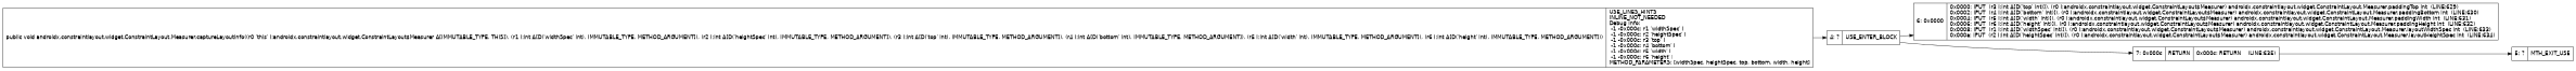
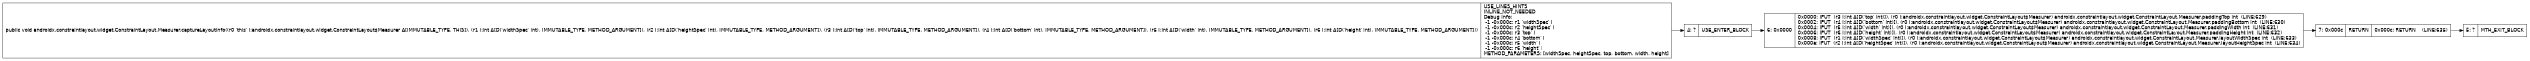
  digraph {
    fontname="DejaVu Sans"
    rankdir=LR
    node [fontname="DejaVu Sans" shape=record]
    edge [fontname="DejaVu Sans"]
    n1 [label="{4\:\ ?|USE_ENTER_BLOCK\l}"]
    n2 [label="{6\:\ 0x0000|0x0000: IPUT  (r3 I:int A[D('top' int)]), (r0 I:androidx.constraintlayout.widget.ConstraintLayout$Measurer) androidx.constraintlayout.widget.ConstraintLayout.Measurer.paddingTop int  (LINE:629)\l0x0002: IPUT  (r4 I:int A[D('bottom' int)]), (r0 I:androidx.constraintlayout.widget.ConstraintLayout$Measurer) androidx.constraintlayout.widget.ConstraintLayout.Measurer.paddingBottom int  (LINE:630)\l0x0004: IPUT  (r5 I:int A[D('width' int)]), (r0 I:androidx.constraintlayout.widget.ConstraintLayout$Measurer) androidx.constraintlayout.widget.ConstraintLayout.Measurer.paddingWidth int  (LINE:631)\l0x0006: IPUT  (r6 I:int A[D('height' int)]), (r0 I:androidx.constraintlayout.widget.ConstraintLayout$Measurer) androidx.constraintlayout.widget.ConstraintLayout.Measurer.paddingHeight int  (LINE:632)\l0x0008: IPUT  (r1 I:int A[D('widthSpec' int)]), (r0 I:androidx.constraintlayout.widget.ConstraintLayout$Measurer) androidx.constraintlayout.widget.ConstraintLayout.Measurer.layoutWidthSpec int  (LINE:633)\l0x000a: IPUT  (r2 I:int A[D('heightSpec' int)]), (r0 I:androidx.constraintlayout.widget.ConstraintLayout$Measurer) androidx.constraintlayout.widget.ConstraintLayout.Measurer.layoutHeightSpec int  (LINE:634)\l}"]
    n3 [label="{7\:\ 0x000c|RETURN\l|0x000c: RETURN    (LINE:635)\l}"]
-   n4 [label="{5\:\ ?|MTH_EXIT_USE\l}"]
+   n4 [label="{5\:\ ?|MTH_EXIT_BLOCK\l}"]
    n5 [label="{public void androidx.constraintlayout.widget.ConstraintLayout.Measurer.captureLayoutInfo((r0 'this' I:androidx.constraintlayout.widget.ConstraintLayout$Measurer A[IMMUTABLE_TYPE, THIS]), (r1 I:int A[D('widthSpec' int), IMMUTABLE_TYPE, METHOD_ARGUMENT]), (r2 I:int A[D('heightSpec' int), IMMUTABLE_TYPE, METHOD_ARGUMENT]), (r3 I:int A[D('top' int), IMMUTABLE_TYPE, METHOD_ARGUMENT]), (r4 I:int A[D('bottom' int), IMMUTABLE_TYPE, METHOD_ARGUMENT]), (r5 I:int A[D('width' int), IMMUTABLE_TYPE, METHOD_ARGUMENT]), (r6 I:int A[D('height' int), IMMUTABLE_TYPE, METHOD_ARGUMENT]))  | USE_LINES_HINTS\lINLINE_NOT_NEEDED\lDebug Info:\l  \-1 \-0x000c: r1 'widthSpec' I\l  \-1 \-0x000c: r2 'heightSpec' I\l  \-1 \-0x000c: r3 'top' I\l  \-1 \-0x000c: r4 'bottom' I\l  \-1 \-0x000c: r5 'width' I\l  \-1 \-0x000c: r6 'height' I\lMETHOD_PARAMETERS: [widthSpec, heightSpec, top, bottom, width, height]\l}"]
    n1 -> n2
-   n1 -> n3
+   n2 -> n3
    n3 -> n4
    n5 -> n1
  }
